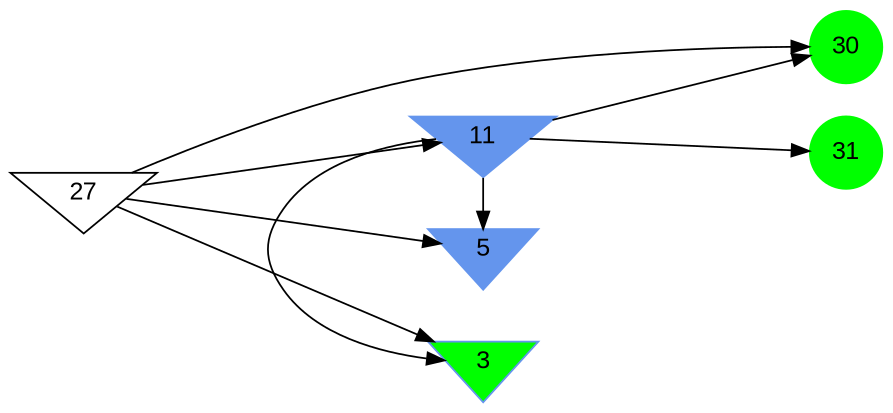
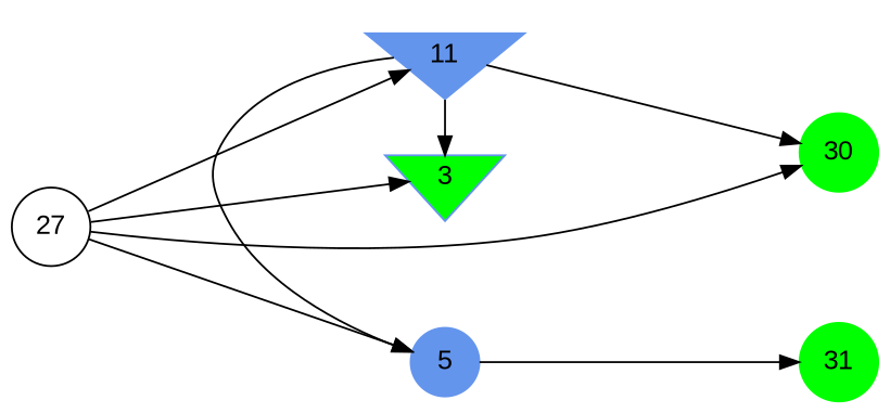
  digraph {
    fontname="Liberation Sans"
    rankdir=LR
    ranksep=2.0
    node [color=cornflowerblue fontname="Liberation Sans" shape=invtriangle style=filled]
    edge [fontname="Liberation Sans"]
    3 [fillcolor=green]
-   5
+   5 [shape=circle]
    11
-   27 [color=black style=""]
+   27 [color=black shape=circle style=""]
    30 [color=green shape=circle]
    31 [color=green shape=circle]
    subgraph sub_1 {
      rank=same
      3
      5
      11
    }
    subgraph sub_2 {
      rank=same
      27
    }
    subgraph sub_3 {
      rank=same
      30
      31
    }
    11 -> 3
    11 -> 5
    11 -> 30
-   11 -> 31
+   5 -> 31
    27 -> 3
    27 -> 5
    27 -> 11
    27 -> 30
  }
